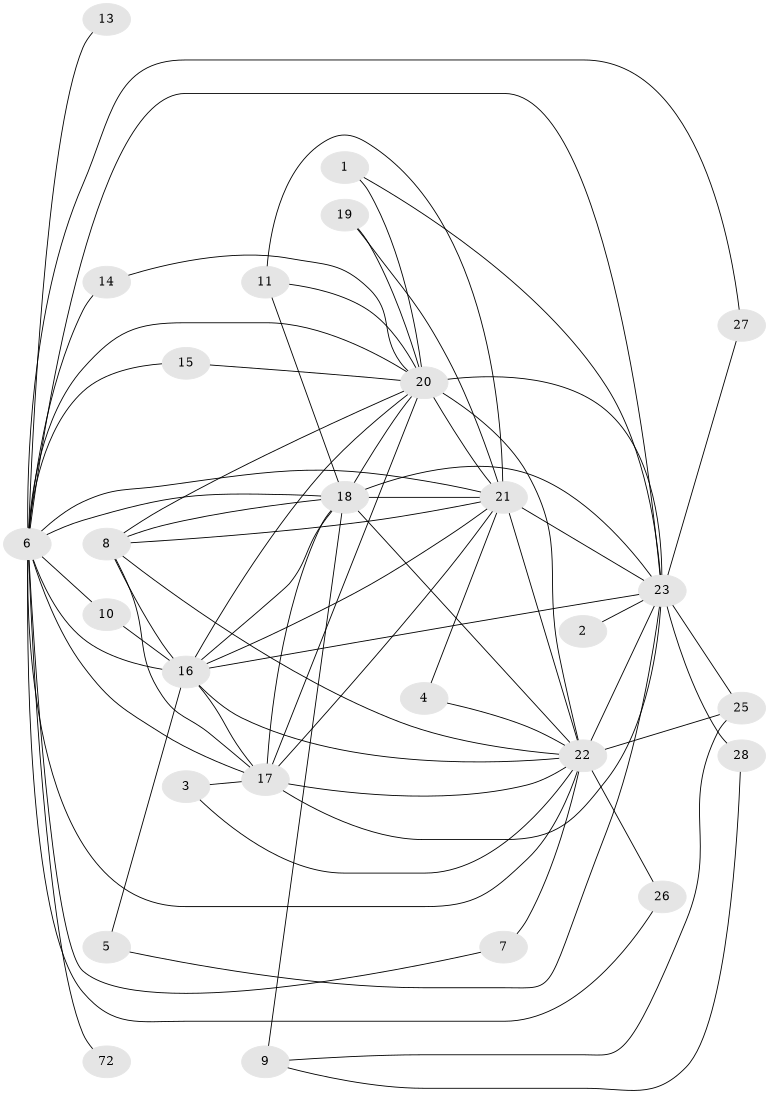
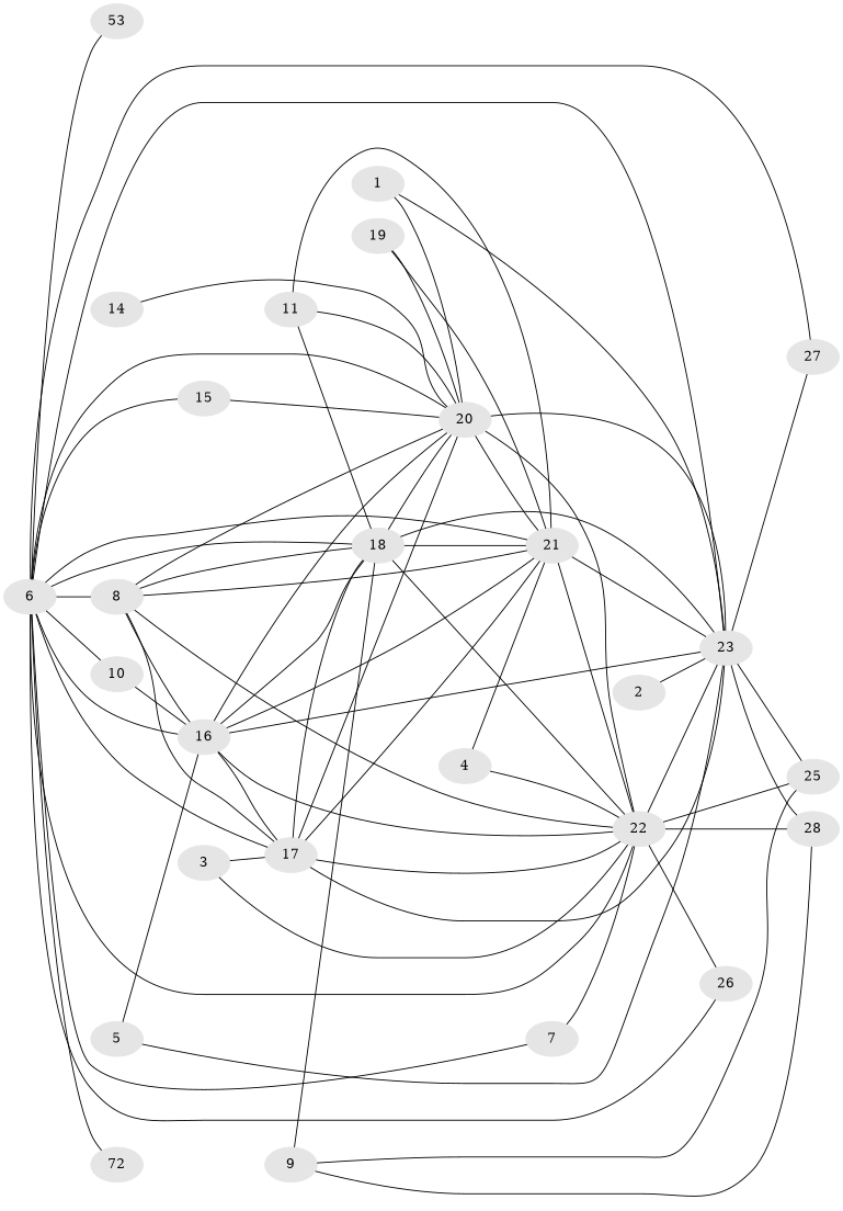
  graph {
    rankdir=LR
    node [color=gray90 style=filled]
    edge [weight=1.0]
    1
    20
    23
    22
    21
    27
    n7 [label=28]
    25
    2
    3
    17
    18
    26
    4
    5
    16
    6
    7
    8
    10
    n21 [label=72]
-   13
+   13 [label=53]
    15
    9
    11
    14
    19
    1 -- 20
    1 -- 23
    20 -- 23
    20 -- 22 [weight=2.0]
    20 -- 21 [weight=2.0]
    23 -- 27
    23 -- n7
    23 -- 25
    22 -- 23
+   22 -- n7 [weight=3.0]
    22 -- 25 [weight=2.0]
    22 -- 26
    21 -- 23
    21 -- 22
    2 -- 23
    3 -- 22
    3 -- 17 [weight=2.0]
    17 -- 20
    17 -- 23
    17 -- 22
    17 -- 21
    17 -- 18
    18 -- 20 [weight=2.0]
    18 -- 23 [weight=2.0]
    18 -- 22
    18 -- 21
    4 -- 22
    4 -- 21
    5 -- 23
    5 -- 16
    16 -- 20
    16 -- 23 [weight=3.0]
    16 -- 22
    16 -- 21
    16 -- 17
    16 -- 18
    6 -- 20 [weight=3.0]
    6 -- 23 [weight=2.0]
    6 -- 22 [weight=3.0]
    6 -- 21 [weight=2.0]
    6 -- 27
    6 -- 17 [weight=4.0]
    6 -- 18 [weight=2.0]
    6 -- 26
    6 -- 16 [weight=3.0]
    6 -- 7
-   6 -- 14 [weight=2.0]
+   6 -- 8 [weight=2.0]
    6 -- 10
    6 -- n21
    6 -- 13 [weight=2.0]
    6 -- 15
    7 -- 22
    8 -- 20
    8 -- 22 [weight=2.0]
    8 -- 21
    8 -- 17
    8 -- 18 [weight=2.0]
    8 -- 16 [weight=2.0]
    10 -- 16
    15 -- 20
    9 -- n7
    9 -- 25
    9 -- 18 [weight=2.0]
    11 -- 20
    11 -- 21
    11 -- 18
    14 -- 20
    19 -- 20
    19 -- 21
  }
